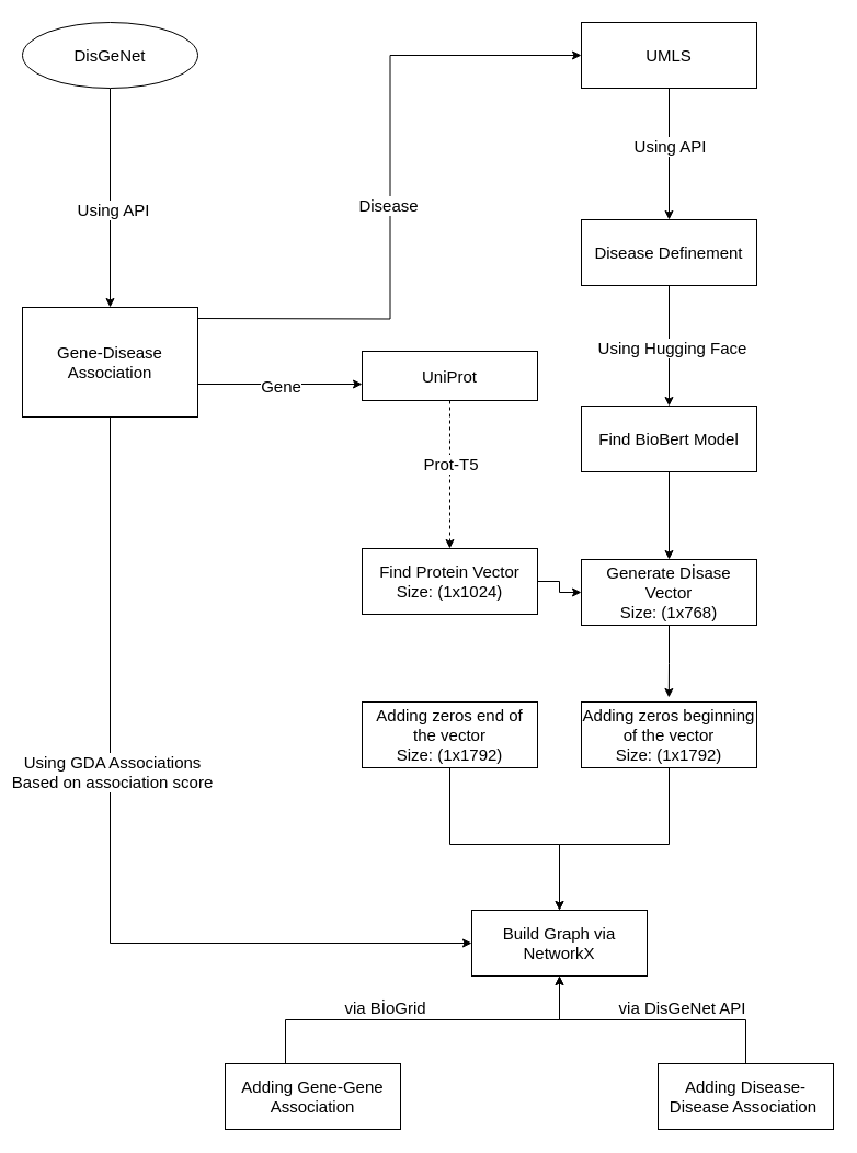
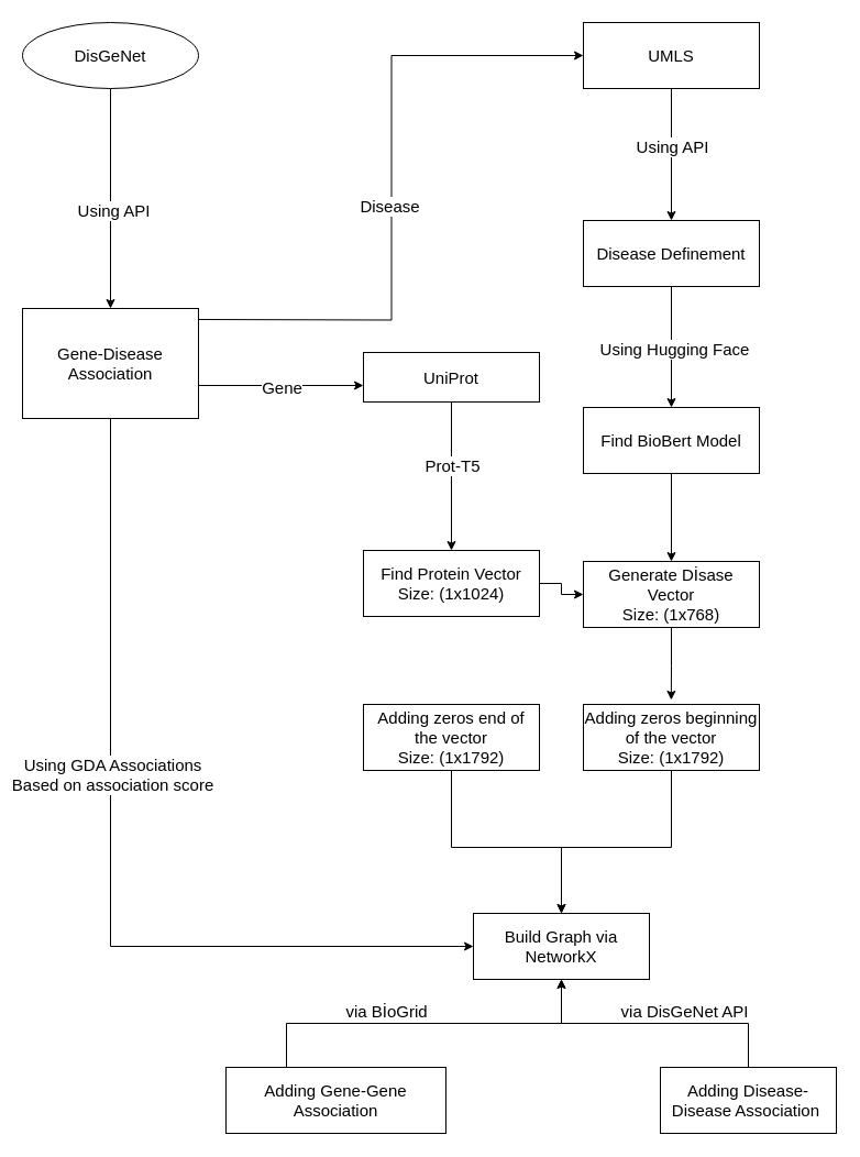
  <mxCell id="0" />
  <mxCell id="1" parent="0" />
  <mxCell id="2" value="" style="edgeStyle=orthogonalEdgeStyle;rounded=0;orthogonalLoop=1;jettySize=auto;html=1;" parent="1" source="4" target="17" edge="1"><mxGeometry relative="1" as="geometry" /></mxCell>
  <mxCell id="3" value="&lt;font style=&quot;font-size: 15px;&quot;&gt;Using API&lt;/font&gt;" style="edgeLabel;html=1;align=center;verticalAlign=middle;resizable=0;points=[];" parent="2" vertex="1" connectable="0"><mxGeometry x="0.1" y="2" relative="1" as="geometry"><mxPoint as="offset" /></mxGeometry></mxCell>
  <mxCell id="4" value="&lt;font style=&quot;font-size: 15px;&quot;&gt;DisGeNet&lt;/font&gt;" style="ellipse;whiteSpace=wrap;html=1;" parent="1" vertex="1"><mxGeometry x="20" y="20" width="160" height="60" as="geometry" /></mxCell>
  <mxCell id="5" value="" style="edgeStyle=orthogonalEdgeStyle;rounded=0;orthogonalLoop=1;jettySize=auto;html=1;" parent="1" source="7" target="10" edge="1"><mxGeometry relative="1" as="geometry" /></mxCell>
  <mxCell id="6" value="&lt;font style=&quot;font-size: 15px;&quot;&gt;Using API&lt;/font&gt;" style="edgeLabel;html=1;align=center;verticalAlign=middle;resizable=0;points=[];" parent="5" vertex="1" connectable="0"><mxGeometry x="-0.4" y="3" relative="1" as="geometry"><mxPoint x="-3" y="16" as="offset" /></mxGeometry></mxCell>
  <mxCell id="7" value="&lt;font style=&quot;font-size: 15px;&quot;&gt;UMLS&lt;/font&gt;" style="rounded=0;whiteSpace=wrap;html=1;" parent="1" vertex="1"><mxGeometry x="530" y="20" width="160" height="60" as="geometry" /></mxCell>
  <mxCell id="8" value="" style="edgeStyle=orthogonalEdgeStyle;rounded=0;orthogonalLoop=1;jettySize=auto;html=1;" parent="1" source="10" target="26" edge="1"><mxGeometry relative="1" as="geometry" /></mxCell>
  <mxCell id="9" value="&lt;font style=&quot;font-size: 15px;&quot;&gt;Using Hugging Face&lt;/font&gt;" style="edgeLabel;html=1;align=center;verticalAlign=middle;resizable=0;points=[];" parent="8" vertex="1" connectable="0"><mxGeometry x="0.018" y="2" relative="1" as="geometry"><mxPoint as="offset" /></mxGeometry></mxCell>
  <mxCell id="10" value="&lt;span style=&quot;font-size: 15px;&quot;&gt;Disease Definement&lt;/span&gt;" style="rounded=0;whiteSpace=wrap;html=1;" parent="1" vertex="1"><mxGeometry x="530" y="200" width="160" height="60" as="geometry" /></mxCell>
  <mxCell id="11" value="" style="edgeStyle=orthogonalEdgeStyle;rounded=0;orthogonalLoop=1;jettySize=auto;html=1;entryX=0;entryY=0.5;entryDx=0;entryDy=0;" parent="1" target="7" edge="1"><mxGeometry relative="1" as="geometry"><mxPoint x="180" y="290" as="sourcePoint" /><mxPoint x="510" y="300" as="targetPoint" /><Array as="points" /></mxGeometry></mxCell>
  <mxCell id="12" value="&lt;font style=&quot;font-size: 15px;&quot;&gt;Disease&lt;/font&gt;" style="edgeLabel;html=1;align=center;verticalAlign=middle;resizable=0;points=[];" parent="11" vertex="1" connectable="0"><mxGeometry x="-0.052" y="3" relative="1" as="geometry"><mxPoint x="1" as="offset" /></mxGeometry></mxCell>
  <mxCell id="13" style="edgeStyle=orthogonalEdgeStyle;rounded=0;orthogonalLoop=1;jettySize=auto;html=1;exitX=1;exitY=0.75;exitDx=0;exitDy=0;" parent="1" source="17" target="20" edge="1"><mxGeometry relative="1" as="geometry"><Array as="points"><mxPoint x="180" y="350" /></Array></mxGeometry></mxCell>
  <mxCell id="14" value="&lt;font style=&quot;font-size: 15px;&quot;&gt;Gene&lt;/font&gt;" style="edgeLabel;html=1;align=center;verticalAlign=middle;resizable=0;points=[];" parent="13" vertex="1" connectable="0"><mxGeometry x="0.032" y="-1" relative="1" as="geometry"><mxPoint as="offset" /></mxGeometry></mxCell>
  <mxCell id="15" style="edgeStyle=orthogonalEdgeStyle;rounded=0;orthogonalLoop=1;jettySize=auto;html=1;entryX=0;entryY=0.5;entryDx=0;entryDy=0;" parent="1" target="31" edge="1"><mxGeometry relative="1" as="geometry"><mxPoint x="100" y="380" as="sourcePoint" /><mxPoint x="510" y="830" as="targetPoint" /><Array as="points"><mxPoint x="100" y="860" /></Array></mxGeometry></mxCell>
  <mxCell id="16" value="&lt;font style=&quot;font-size: 15px;&quot;&gt;Using GDA Associations&lt;br&gt;Based on association score&lt;br&gt;&lt;/font&gt;" style="edgeLabel;html=1;align=center;verticalAlign=middle;resizable=0;points=[];" parent="15" vertex="1" connectable="0"><mxGeometry x="-0.203" y="1" relative="1" as="geometry"><mxPoint as="offset" /></mxGeometry></mxCell>
  <mxCell id="17" value="&lt;span style=&quot;font-size: 15px;&quot;&gt;Gene-Disease Association&lt;/span&gt;" style="rounded=0;whiteSpace=wrap;html=1;" parent="1" vertex="1"><mxGeometry x="20" y="280" width="160" height="100" as="geometry" /></mxCell>
- <mxCell id="18" value="" style="edgeStyle=orthogonalEdgeStyle;rounded=0;orthogonalLoop=1;jettySize=auto;html=1;dashed=1;" parent="1" source="20" target="22" edge="1"><mxGeometry relative="1" as="geometry" /></mxCell>
+ <mxCell id="18" value="" style="edgeStyle=orthogonalEdgeStyle;rounded=0;orthogonalLoop=1;jettySize=auto;html=1;" parent="1" source="20" target="22" edge="1"><mxGeometry relative="1" as="geometry" /></mxCell>
  <mxCell id="19" value="&lt;font style=&quot;font-size: 15px;&quot;&gt;Prot-T5&lt;/font&gt;" style="edgeLabel;html=1;align=center;verticalAlign=middle;resizable=0;points=[];" parent="18" vertex="1" connectable="0"><mxGeometry x="-0.4" y="3" relative="1" as="geometry"><mxPoint x="-3" y="16" as="offset" /></mxGeometry></mxCell>
  <mxCell id="20" value="&lt;font style=&quot;font-size: 15px;&quot;&gt;UniProt&lt;/font&gt;" style="rounded=0;whiteSpace=wrap;html=1;" parent="1" vertex="1"><mxGeometry x="330" y="320" width="160" height="45" as="geometry" /></mxCell>
  <mxCell id="21" value="" style="edgeStyle=orthogonalEdgeStyle;rounded=0;orthogonalLoop=1;jettySize=auto;html=1;" parent="1" source="22" target="27" edge="1"><mxGeometry relative="1" as="geometry" /></mxCell>
  <mxCell id="22" value="&lt;span style=&quot;font-size: 15px; background-color: rgb(255, 255, 255);&quot;&gt;Find Protein Vector&lt;br&gt;Size: (1x1024)&lt;/span&gt;" style="rounded=0;whiteSpace=wrap;html=1;" parent="1" vertex="1"><mxGeometry x="330" y="500" width="160" height="60" as="geometry" /></mxCell>
  <mxCell id="23" value="" style="edgeStyle=orthogonalEdgeStyle;rounded=0;orthogonalLoop=1;jettySize=auto;html=1;" parent="1" source="24" target="31" edge="1"><mxGeometry relative="1" as="geometry"><Array as="points"><mxPoint x="410" y="770" /><mxPoint x="510" y="770" /></Array></mxGeometry></mxCell>
  <mxCell id="24" value="&lt;font style=&quot;font-size: 15px;&quot;&gt;Adding zeros end of the vector&lt;br&gt;Size: (1x1792)&lt;br&gt;&lt;/font&gt;" style="rounded=0;whiteSpace=wrap;html=1;" parent="1" vertex="1"><mxGeometry x="330" y="640" width="160" height="60" as="geometry" /></mxCell>
  <mxCell id="25" value="" style="edgeStyle=orthogonalEdgeStyle;rounded=0;orthogonalLoop=1;jettySize=auto;html=1;" parent="1" source="26" target="27" edge="1"><mxGeometry relative="1" as="geometry" /></mxCell>
  <mxCell id="26" value="&lt;font style=&quot;font-size: 15px;&quot;&gt;Find BioBert Model&lt;/font&gt;" style="rounded=0;whiteSpace=wrap;html=1;" parent="1" vertex="1"><mxGeometry x="530" y="370" width="160" height="60" as="geometry" /></mxCell>
  <mxCell id="27" value="&lt;font style=&quot;font-size: 15px;&quot;&gt;Generate Dİsase Vector&lt;br&gt;Size: (1x768)&lt;br&gt;&lt;/font&gt;" style="rounded=0;whiteSpace=wrap;html=1;" parent="1" vertex="1"><mxGeometry x="530" y="510" width="160" height="60" as="geometry" /></mxCell>
  <mxCell id="28" style="edgeStyle=orthogonalEdgeStyle;rounded=0;orthogonalLoop=1;jettySize=auto;html=1;entryX=0.5;entryY=0;entryDx=0;entryDy=0;" parent="1" source="29" target="31" edge="1"><mxGeometry relative="1" as="geometry"><Array as="points"><mxPoint x="610" y="770" /><mxPoint x="510" y="770" /></Array></mxGeometry></mxCell>
  <mxCell id="29" value="&lt;font style=&quot;font-size: 15px;&quot;&gt;Adding zeros beginning of the vector&lt;br&gt;Size: (1x1792)&lt;br&gt;&lt;/font&gt;" style="rounded=0;whiteSpace=wrap;html=1;" parent="1" vertex="1"><mxGeometry x="530" y="640" width="160" height="60" as="geometry" /></mxCell>
  <mxCell id="30" value="" style="edgeStyle=orthogonalEdgeStyle;rounded=0;orthogonalLoop=1;jettySize=auto;html=1;entryX=0.499;entryY=-0.067;entryDx=0;entryDy=0;entryPerimeter=0;exitX=0.5;exitY=1;exitDx=0;exitDy=0;" parent="1" source="27" target="29" edge="1"><mxGeometry relative="1" as="geometry"><mxPoint x="609.73" y="570" as="sourcePoint" /><mxPoint x="620" y="630" as="targetPoint" /></mxGeometry></mxCell>
  <mxCell id="31" value="&lt;font style=&quot;font-size: 15px;&quot;&gt;Build Graph via NetworkX&lt;br&gt;&lt;/font&gt;" style="rounded=0;whiteSpace=wrap;html=1;" parent="1" vertex="1"><mxGeometry x="430" y="830" width="160" height="60" as="geometry" /></mxCell>
  <mxCell id="32" style="edgeStyle=orthogonalEdgeStyle;rounded=0;orthogonalLoop=1;jettySize=auto;html=1;entryX=0.5;entryY=1;entryDx=0;entryDy=0;" parent="1" source="34" target="31" edge="1"><mxGeometry relative="1" as="geometry"><Array as="points"><mxPoint x="260" y="930" /><mxPoint x="510" y="930" /></Array></mxGeometry></mxCell>
  <mxCell id="33" value="&lt;font style=&quot;font-size: 15px;&quot;&gt;via BİoGrid&lt;/font&gt;" style="edgeLabel;html=1;align=center;verticalAlign=middle;resizable=0;points=[];" parent="32" vertex="1" connectable="0"><mxGeometry x="-0.454" relative="1" as="geometry"><mxPoint x="40" y="-12" as="offset" /></mxGeometry></mxCell>
- <mxCell id="34" value="&lt;font style=&quot;font-size: 15px;&quot;&gt;Adding Gene-Gene Association&lt;br&gt;&lt;/font&gt;" style="rounded=0;whiteSpace=wrap;html=1;" parent="1" vertex="1"><mxGeometry x="205" y="970" width="160" height="60" as="geometry" /></mxCell>
+ <mxCell id="34" value="&lt;font style=&quot;font-size: 15px;&quot;&gt;Adding Gene-Gene Association&lt;br&gt;&lt;/font&gt;" style="rounded=0;whiteSpace=wrap;html=1;" parent="1" vertex="1"><mxGeometry x="205" y="970" width="200" height="60" as="geometry" /></mxCell>
  <mxCell id="35" style="edgeStyle=orthogonalEdgeStyle;rounded=0;orthogonalLoop=1;jettySize=auto;html=1;entryX=0.5;entryY=1;entryDx=0;entryDy=0;" parent="1" source="37" target="31" edge="1"><mxGeometry relative="1" as="geometry"><Array as="points"><mxPoint x="680" y="930" /><mxPoint x="510" y="930" /></Array></mxGeometry></mxCell>
  <mxCell id="36" value="&lt;font style=&quot;font-size: 15px;&quot;&gt;via DisGeNet API&lt;/font&gt;" style="edgeLabel;html=1;align=center;verticalAlign=middle;resizable=0;points=[];" parent="35" vertex="1" connectable="0"><mxGeometry x="-0.293" relative="1" as="geometry"><mxPoint x="-11" y="-12" as="offset" /></mxGeometry></mxCell>
  <mxCell id="37" value="&lt;font style=&quot;font-size: 15px;&quot;&gt;Adding Disease-Disease Association&amp;nbsp;&lt;br&gt;&lt;/font&gt;" style="rounded=0;whiteSpace=wrap;html=1;" parent="1" vertex="1"><mxGeometry x="600" y="970" width="160" height="60" as="geometry" /></mxCell>
